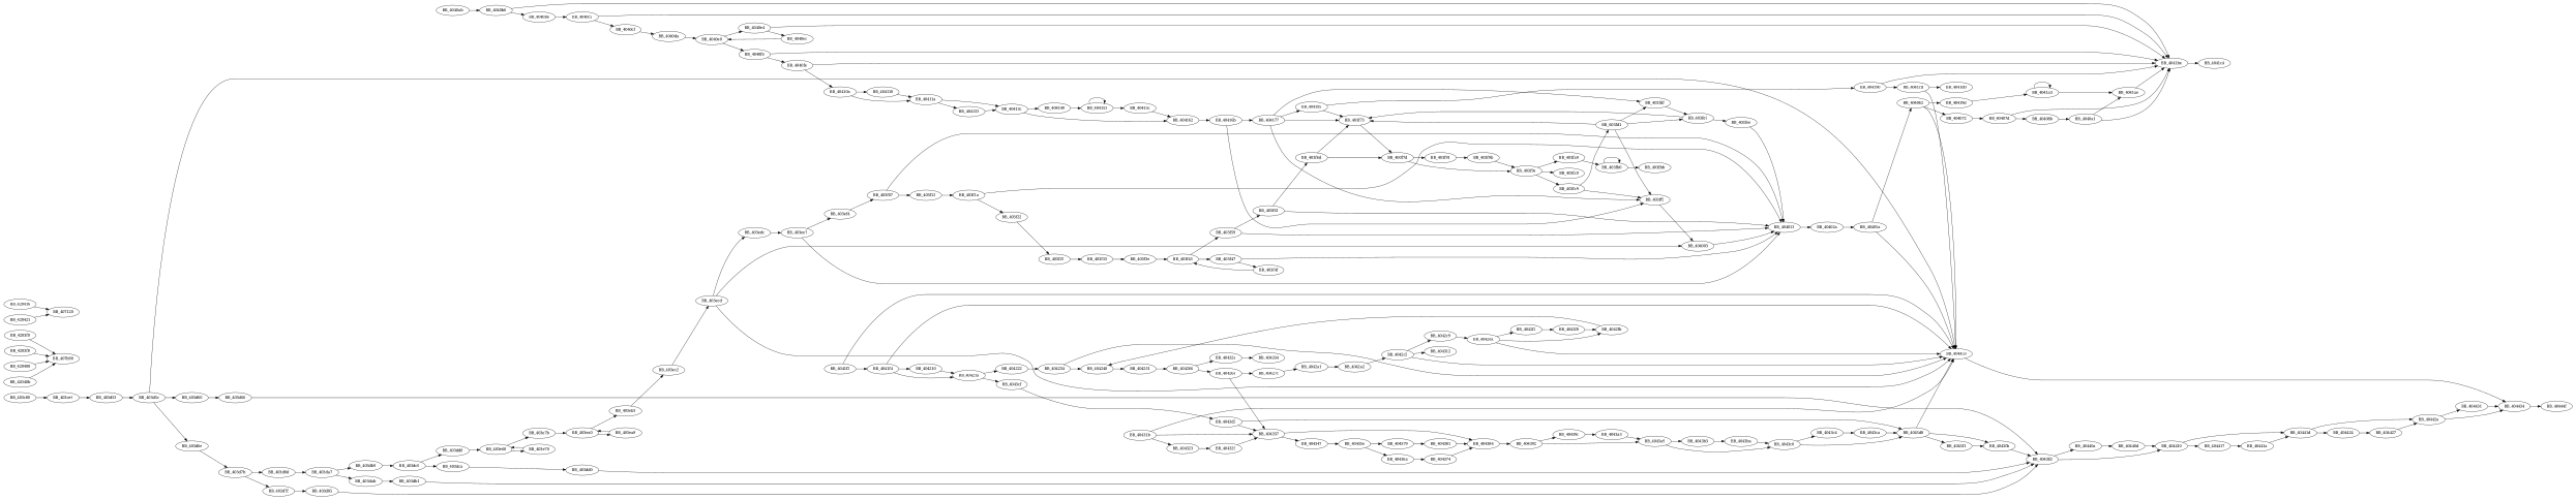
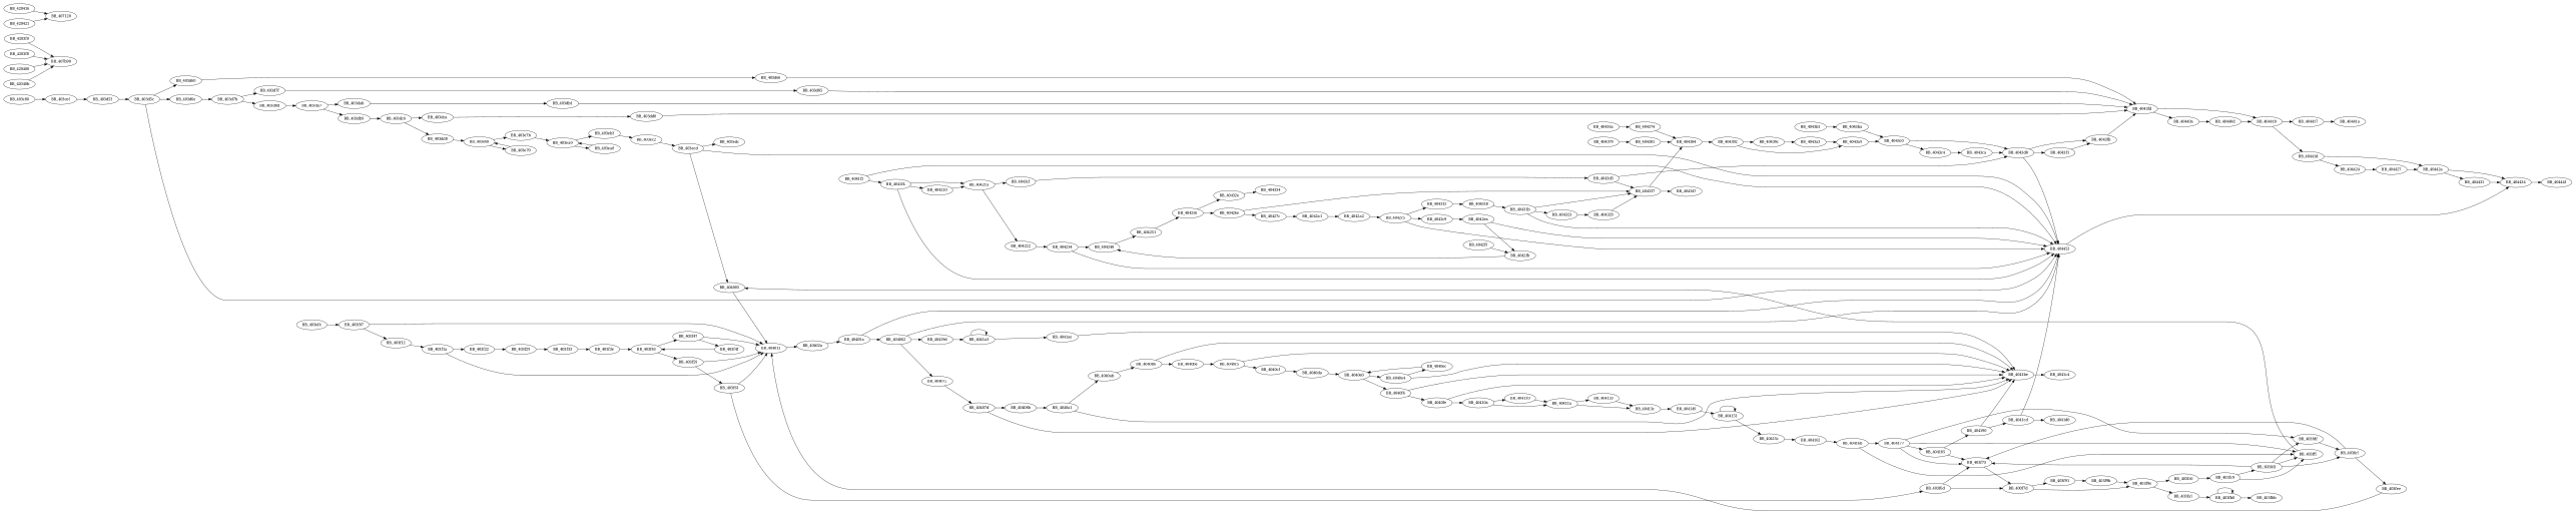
  digraph {
    fontname="Noto Serif"
    rankdir=LR
    node [fontname="Noto Serif"]
    edge [fontname="Noto Serif"]
    BB_403c80
    BB_403ce6
    BB_403d53
    BB_403d5c
    BB_403d60
    BB_403d6e
    BB_404453
    BB_403d66
    BB_403d7b
    BB_404434
    BB_4043fd
    BB_403d7f
    BB_403d8d
    BB_40444f
    BB_40440a
    BB_404410
    BB_40440d
    BB_404417
    BB_40441d
    BB_403d85
    BB_403da7
    BB_403dab
    BB_403db9
    BB_403db1
    BB_403dc6
    BB_403dca
    BB_403dd8
    BB_403dd0
    BB_403e68
    BB_403e70
    BB_403e7b
    BB_403ea0
    BB_403ea8
    BB_403eb3
    BB_403ec2
    BB_403ecd
    BB_403edc
    BB_404003
-   BB_403ee7
    BB_404013
    BB_403ef4
    BB_40402a
    BB_403f07
    BB_403f12
    BB_40405a
    BB_403f1a
    BB_403f22
    BB_403f29
    BB_403f33
    BB_403f3e
    BB_403f43
    BB_403f47
    BB_403f59
    BB_403f4f
    BB_403f61
    BB_403f6d
    BB_403f73
    n58 [label=BB_400f7d]
    BB_403f91
    BB_403f9e
    BB_403f9b
    BB_403fa9
    BB_403fc0
    BB_403fb0
    BB_403fc9
    BB_403fbb
    n67 [label=BB_603fd1]
    BB_403ff9
    BB_403fdf
    BB_403fe9
    BB_403fee
    BB_404062
    BB_404072
    BB_40419d
    BB_40407d
    BB_4041a3
    BB_40408b
    BB_4041be
    BB_4041ae
    BB_4040a1
    BB_4041c4
    BB_4040ab
    BB_4040b6
    BB_4040be
    BB_4040c5
    BB_4040cf
    BB_4040da
    BB_4040e0
    BB_4040e4
    BB_4040f6
    BB_4040ec
    BB_4040fe
    BB_40410a
    BB_404110
    BB_40411a
    BB_404133
    BB_40413c
    BB_404149
    BB_404162
    BB_404151
    BB_40416b
    BB_40415c
    BB_404177
    BB_404185
    BB_404190
    BB_4041cd
    BB_4041d0
    BB_4041f2
    BB_4041f4
    BB_404210
    BB_40421a
    BB_404222
    BB_4043cf
    BB_404234
    BB_4043d5
    BB_404240
    BB_404337
    BB_4043d8
    BB_404251
    BB_404266
    BB_40426e
    BB_40432e
    BB_40427c
    BB_404334
    BB_4042a1
    BB_404347
    BB_404384
    BB_4042a2
-   BB_40435e
    BB_404392
    BB_4042c5
    BB_4042c9
    BB_404312
    BB_4042ea
-   BB_4042f2
+   BB_404318
    BB_4042fb
    BB_40431b
    BB_4042f8
    BB_404323
    BB_404329
    BB_40436a
    BB_404379
    BB_40439c
    BB_4043a9
    BB_404374
    BB_404381
    BB_4043a3
    BB_4043b3
    BB_4043c0
    BB_4043ba
    BB_4043c4
    BB_4043ca
    BB_4043f1
    BB_4043fb
    BB_40441a
    BB_404424
    BB_40442a
    BB_404427
    BB_404431
    BB_4203f0
    BB_407b90
    BB_4203f8
    BB_420400
    BB_42040b
    BB_420416
    BB_407120
    BB_420421
    BB_403c80 -> BB_403ce6
    BB_403ce6 -> BB_403d53
    BB_403d53 -> BB_403d5c
    BB_403d5c -> BB_403d60
    BB_403d5c -> BB_403d6e
    BB_403d5c -> BB_404453
    BB_403d60 -> BB_403d66
    BB_403d6e -> BB_403d7b
    BB_404453 -> BB_404434
    BB_403d66 -> BB_4043fd
    BB_403d7b -> BB_403d7f
    BB_403d7b -> BB_403d8d
    BB_404434 -> BB_40444f
    BB_4043fd -> BB_40440a
    BB_4043fd -> BB_404410
    BB_403d7f -> BB_403d85
    BB_403d8d -> BB_403da7
    BB_40440a -> BB_40440d
    BB_404410 -> BB_404417
    BB_404410 -> BB_40441d
    BB_40440d -> BB_404410
    BB_404417 -> BB_40441a
    BB_40441d -> BB_404424
    BB_40441d -> BB_40442a
    BB_403d85 -> BB_4043fd
    BB_403da7 -> BB_403dab
    BB_403da7 -> BB_403db9
    BB_403dab -> BB_403db1
    BB_403db9 -> BB_403dc6
    BB_403db1 -> BB_4043fd
    BB_403dc6 -> BB_403dca
    BB_403dc6 -> BB_403dd8
    BB_403dca -> BB_403dd0
    BB_403dd8 -> BB_403e68
    BB_403dd0 -> BB_4043fd
    BB_403e68 -> BB_403e70
    BB_403e68 -> BB_403e7b
    BB_403e70 -> BB_403e68
    BB_403e7b -> BB_403ea0
    BB_403ea0 -> BB_403ea8
    BB_403ea0 -> BB_403eb3
    BB_403ea8 -> BB_403ea0
    BB_403eb3 -> BB_403ec2
    BB_403ec2 -> BB_403ecd
    BB_403ecd -> BB_404453
    BB_403ecd -> BB_403edc
    BB_403ecd -> BB_404003
-   BB_403edc -> BB_403ee7
    BB_404003 -> BB_404013
-   BB_403ee7 -> BB_404013
-   BB_403ee7 -> BB_403ef4
    BB_404013 -> BB_40402a
    BB_403ef4 -> BB_403f07
    BB_40402a -> BB_40405a
    BB_403f07 -> BB_404013
    BB_403f07 -> BB_403f12
    BB_403f12 -> BB_403f1a
    BB_40405a -> BB_404453
    BB_40405a -> BB_404062
    BB_403f1a -> BB_404013
    BB_403f1a -> BB_403f22
    BB_403f22 -> BB_403f29
    BB_403f29 -> BB_403f33
    BB_403f33 -> BB_403f3e
    BB_403f3e -> BB_403f43
    BB_403f43 -> BB_403f47
    BB_403f43 -> BB_403f59
    BB_403f47 -> BB_404013
    BB_403f47 -> BB_403f4f
    BB_403f59 -> BB_404013
    BB_403f59 -> BB_403f61
    BB_403f4f -> BB_403f43
    BB_403f61 -> BB_404013
    BB_403f61 -> BB_403f6d
    BB_403f6d -> BB_403f73
    BB_403f6d -> n58
    BB_403f73 -> n58
    n58 -> BB_403f91
    n58 -> BB_403f9e
    BB_403f91 -> BB_403f9b
    BB_403f9e -> BB_403fa9
    BB_403f9e -> BB_403fc0
    BB_403f9b -> BB_403f9e
    BB_403fa9 -> BB_403fb0
-   BB_403f9e -> BB_403fc9
+   BB_403fc0 -> BB_403fc9
    BB_403fb0 -> BB_403fb0
    BB_403fb0 -> BB_403fbb
    BB_403fc9 -> n67
    BB_403fc9 -> BB_403ff9
    n67 -> BB_403f73
    n67 -> BB_403ff9
    n67 -> BB_403fdf
    n67 -> BB_403fe9
    BB_403ff9 -> BB_404003
    BB_403fdf -> BB_403fe9
    BB_403fe9 -> BB_403f73
    BB_403fe9 -> BB_403fee
    BB_403fee -> BB_404013
    BB_404062 -> BB_404453
    BB_404062 -> BB_404072
    BB_404062 -> BB_40419d
    BB_404072 -> BB_40407d
    BB_40419d -> BB_4041a3
    BB_40407d -> BB_40408b
    BB_40407d -> BB_4041be
    BB_4041a3 -> BB_4041a3
    BB_4041a3 -> BB_4041ae
    BB_40408b -> BB_4040a1
    BB_4041be -> BB_4041c4
    BB_4041ae -> BB_4041be
    BB_4040a1 -> BB_4041be
-   BB_4040a1 -> BB_4041ae
+   BB_4040a1 -> BB_4040ab
    BB_4040ab -> BB_4040b6
    BB_4040b6 -> BB_4041be
    BB_4040b6 -> BB_4040be
    BB_4040be -> BB_4040c5
    BB_4040c5 -> BB_4041be
    BB_4040c5 -> BB_4040cf
    BB_4040cf -> BB_4040da
    BB_4040da -> BB_4040e0
    BB_4040e0 -> BB_4040e4
    BB_4040e0 -> BB_4040f6
    BB_4040e4 -> BB_4041be
    BB_4040e4 -> BB_4040ec
    BB_4040f6 -> BB_4041be
    BB_4040f6 -> BB_4040fe
    BB_4040ec -> BB_4040e0
    BB_4040fe -> BB_4041be
    BB_4040fe -> BB_40410a
    BB_40410a -> BB_404110
    BB_40410a -> BB_40411a
    BB_404110 -> BB_40411a
    BB_40411a -> BB_404133
    BB_40411a -> BB_40413c
    BB_404133 -> BB_40413c
    BB_40413c -> BB_404149
-   BB_40413c -> BB_404162
    BB_404149 -> BB_404151
    BB_404162 -> BB_40416b
    BB_404151 -> BB_404151
    BB_404151 -> BB_40415c
    BB_40416b -> BB_403ff9
    BB_40416b -> BB_404177
    BB_40415c -> BB_404162
    BB_404177 -> BB_403f73
    BB_404177 -> BB_403ff9
    BB_404177 -> BB_403fdf
    BB_404177 -> BB_404185
    BB_404185 -> BB_403f73
    BB_404185 -> BB_404190
    BB_404190 -> BB_4041be
    BB_404190 -> BB_4041cd
    BB_4041cd -> BB_404453
    BB_4041cd -> BB_4041d0
    BB_4041f2 -> BB_404453
    BB_4041f2 -> BB_4041f4
    BB_4041f4 -> BB_404453
    BB_4041f4 -> BB_404210
    BB_4041f4 -> BB_40421a
    BB_404210 -> BB_40421a
    BB_40421a -> BB_404222
    BB_40421a -> BB_4043cf
    BB_404222 -> BB_404234
    BB_4043cf -> BB_4043d5
    BB_404234 -> BB_404453
    BB_404234 -> BB_404240
    BB_4043d5 -> BB_404337
    BB_4043d5 -> BB_4043d8
    BB_404240 -> BB_404251
    BB_404337 -> BB_404347
    BB_404337 -> BB_404384
    BB_4043d8 -> BB_404453
    BB_4043d8 -> BB_4043f1
    BB_4043d8 -> BB_4043fb
    BB_404251 -> BB_404266
    BB_404266 -> BB_40426e
    BB_404266 -> BB_40432e
    BB_40426e -> BB_404337
    BB_40426e -> BB_40427c
    BB_40432e -> BB_404334
    BB_40427c -> BB_4042a1
    BB_4042a1 -> BB_4042a2
-   BB_404347 -> BB_40435e
    BB_404384 -> BB_404392
    BB_4042a2 -> BB_4042c5
-   BB_40435e -> BB_40436a
-   BB_40435e -> BB_404379
    BB_404392 -> BB_40439c
    BB_404392 -> BB_4043a9
    BB_4042c5 -> BB_404453
    BB_4042c5 -> BB_4042c9
    BB_4042c5 -> BB_404312
    BB_4042c9 -> BB_4042ea
+   BB_404312 -> BB_404318
    BB_4042ea -> BB_404453
-   BB_4042ea -> BB_4042f2
    BB_4042ea -> BB_4042fb
-   BB_4042f2 -> BB_4042f8
+   BB_404318 -> BB_40431b
    BB_4042fb -> BB_404240
    BB_40431b -> BB_404453
    BB_40431b -> BB_404337
    BB_40431b -> BB_404323
    BB_4042f8 -> BB_4042fb
    BB_404323 -> BB_404329
    BB_404329 -> BB_404337
    BB_40436a -> BB_404374
    BB_404379 -> BB_404381
    BB_40439c -> BB_4043a3
-   BB_4043a9 -> BB_4043b3
    BB_4043a9 -> BB_4043c0
    BB_404374 -> BB_404384
    BB_404381 -> BB_404384
    BB_4043a3 -> BB_4043a9
    BB_4043b3 -> BB_4043ba
    BB_4043c0 -> BB_4043d8
    BB_4043c0 -> BB_4043c4
    BB_4043ba -> BB_4043c0
    BB_4043c4 -> BB_4043ca
    BB_4043ca -> BB_4043d8
    BB_4043f1 -> BB_4043fb
    BB_4043fb -> BB_4043fd
-   BB_40441a -> BB_40441d
    BB_404424 -> BB_404427
    BB_40442a -> BB_404434
    BB_40442a -> BB_404431
    BB_404427 -> BB_40442a
    BB_404431 -> BB_404434
    BB_4203f0 -> BB_407b90
    BB_4203f8 -> BB_407b90
    BB_420400 -> BB_407b90
    BB_42040b -> BB_407b90
    BB_420416 -> BB_407120
    BB_420421 -> BB_407120
  }
